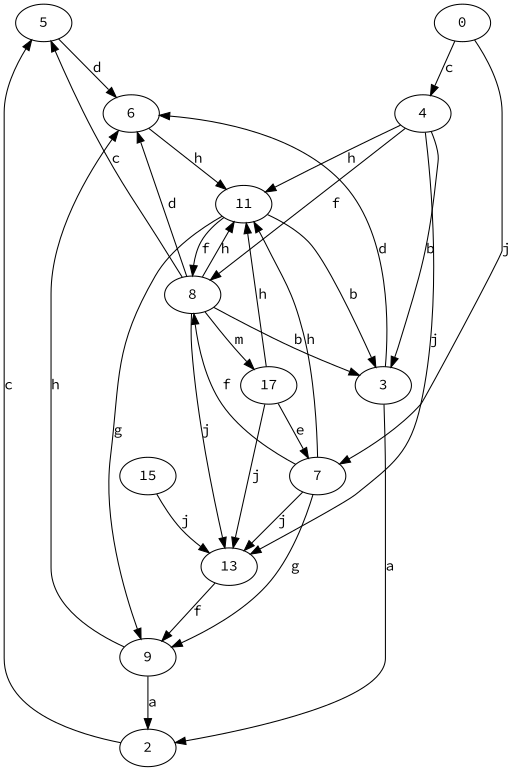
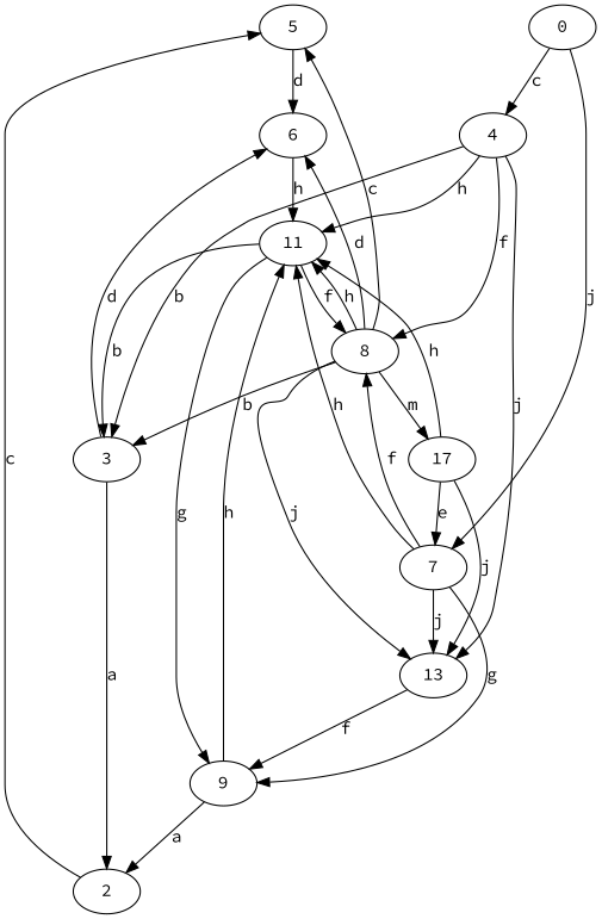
  strict digraph {
    fontname="Source Code Pro"
    node [fontname="Source Code Pro"]
    edge [fontname="Source Code Pro"]
    5
    6
-   15
    13
    2
    0
    4
    7
    3
    8
    11
    9
    17
    5 -> 6 [label=d]
    6 -> 11 [label=h]
-   15 -> 13 [label=j]
    13 -> 9 [label=f]
    2 -> 5 [label=c]
    0 -> 4 [label=c]
    0 -> 7 [label=j]
    4 -> 13 [label=j]
    4 -> 3 [label=b]
    4 -> 8 [label=f]
    4 -> 11 [label=h]
    7 -> 13 [label=j]
    7 -> 8 [label=f]
    7 -> 11 [label=h]
    7 -> 9 [label=g]
    3 -> 6 [label=d]
    3 -> 2 [label=a]
    8 -> 5 [label=c]
    8 -> 6 [label=d]
    8 -> 13 [label=j]
    8 -> 3 [label=b]
    8 -> 11 [label=h]
    8 -> 17 [label=m]
    11 -> 3 [label=b]
    11 -> 8 [label=f]
    11 -> 9 [label=g]
    9 -> 2 [label=a]
-   9 -> 6 [label=h]
+   9 -> 11 [label=h]
    17 -> 13 [label=j]
    17 -> 7 [label=e]
    17 -> 11 [label=h]
  }
